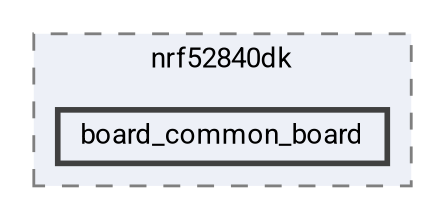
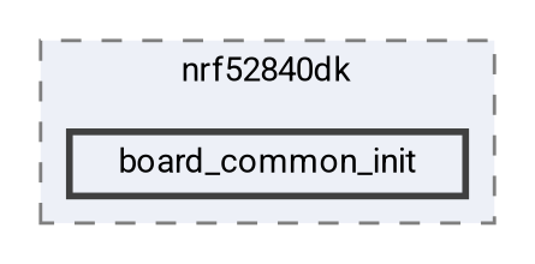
  digraph {
    compound=true
    fontname=Roboto
-   n1 [color=grey25 fillcolor="#edf0f7" fontname=Roboto fontsize=10 height=0.2 label=board_common_board shape=box style="filled,bold" width=0.4]
+   n1 [color=grey25 fillcolor="#edf0f7" fontname=Roboto fontsize=10 height=0.2 label=board_common_init shape=box style="filled,bold" width=0.4]
    subgraph cluster_1 {
      bgcolor="#edf0f7"
      fontsize=10
      label=nrf52840dk
      pencolor=grey50
      style="filled,dashed"
      n1
    }
  }
